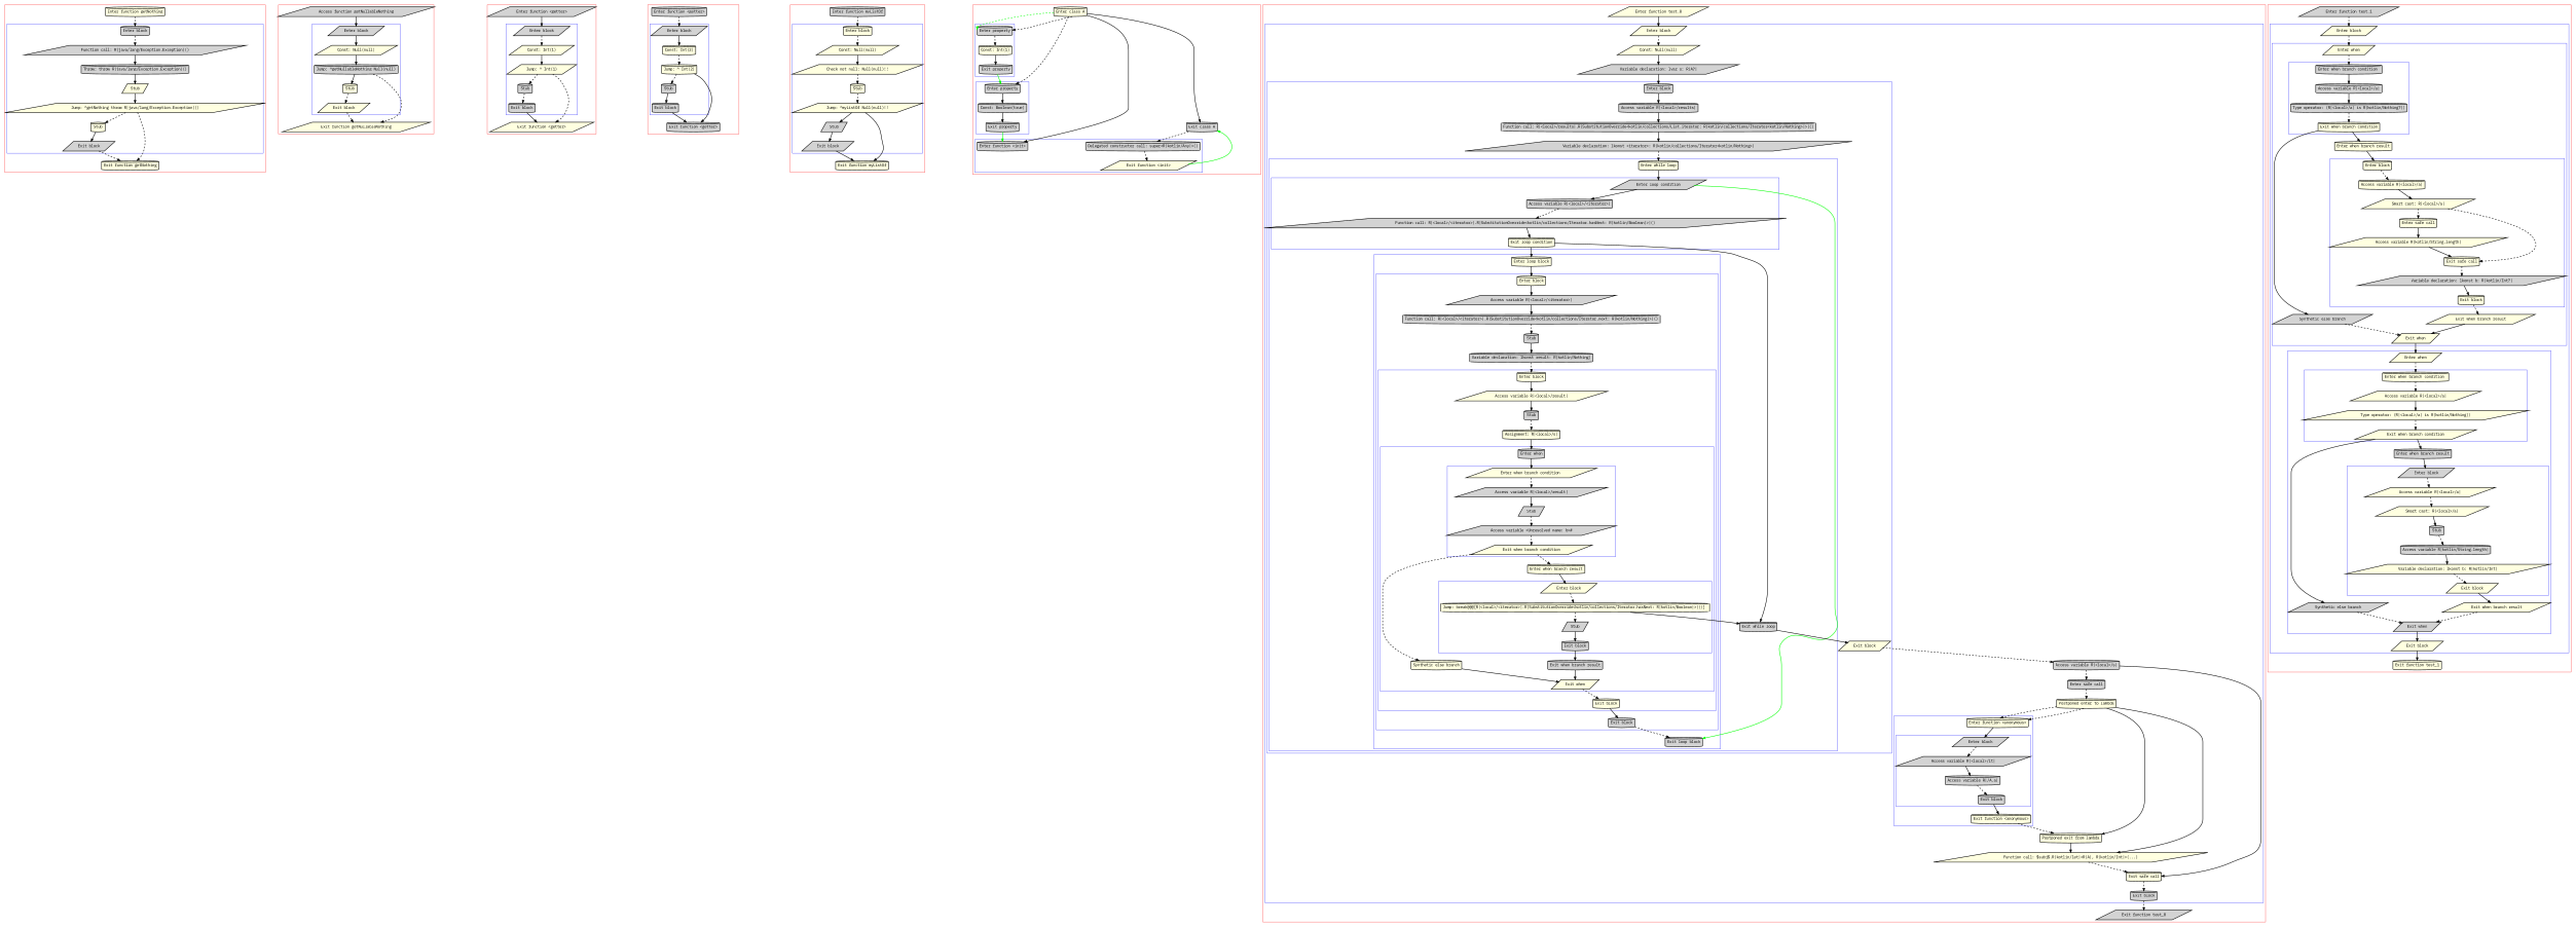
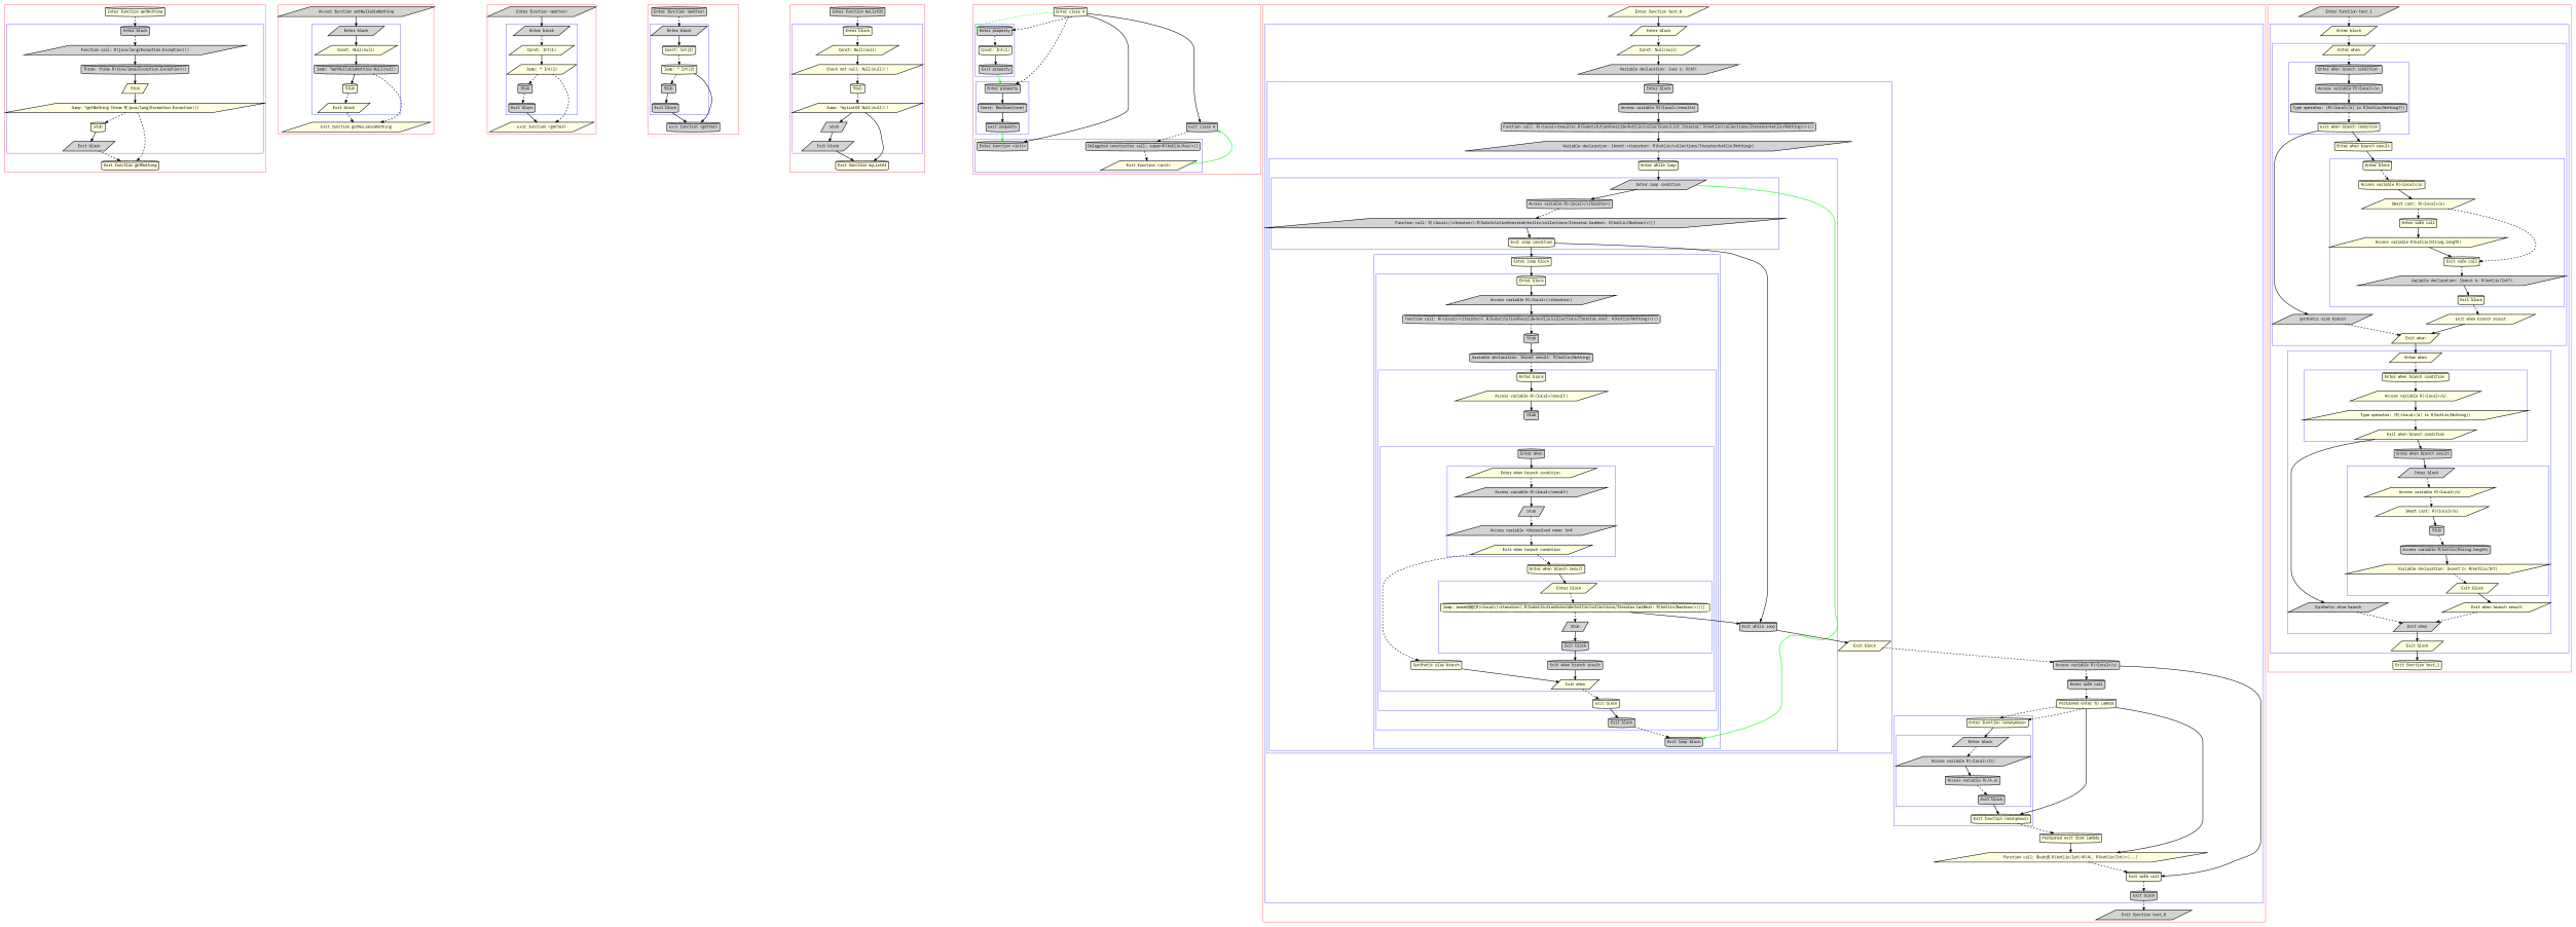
  digraph {
    fontname="IBM Plex Mono"
    nodesep=3
    node [fillcolor=lightyellow fontname="IBM Plex Mono" penwidth=2 shape=cylinder style=filled]
    edge [fontname="IBM Plex Mono" penwidth=2 style=dashed]
    n1 [fillcolor=lightgrey label="Enter block"]
    n2 [fillcolor=lightgrey label="Function call: R|java/lang/Exception.Exception|()" shape=parallelogram]
    n3 [fillcolor=lightgrey label="Throw: throw R|java/lang/Exception.Exception|()"]
    n4 [label=Stub shape=parallelogram]
    n5 [label="Jump: ^getNothing throw R|java/lang/Exception.Exception|()" shape=parallelogram]
    n6 [label=Stub]
    n7 [fillcolor=lightgrey label="Exit block" shape=parallelogram]
    n8 [label="Enter function getNothing"]
    n9 [label="Exit function getNothing"]
    n10 [fillcolor=lightgrey label="Enter block" shape=parallelogram]
    n11 [label="Const: Null(null)" shape=parallelogram]
    n12 [fillcolor=lightgrey label="Jump: ^getNullableNothing Null(null)"]
    n13 [label=Stub]
    n14 [label="Exit block" shape=parallelogram]
    n15 [fillcolor=lightgrey label="Access function getNullableNothing" shape=parallelogram]
    n16 [label="Exit function getNullableNothing" shape=parallelogram]
    n17 [fillcolor=lightgrey label="Enter block" shape=parallelogram]
    n18 [label="Const: Int(1)" shape=parallelogram]
    n19 [label="Jump: ^ Int(1)" shape=parallelogram]
    n20 [fillcolor=lightgrey label=Stub]
    n21 [fillcolor=lightgrey label="Exit block"]
    n22 [fillcolor=lightgrey label="Enter function <getter>" shape=parallelogram]
    n23 [label="Exit function <getter>" shape=parallelogram]
    n24 [fillcolor=lightgrey label="Enter block" shape=parallelogram]
    n25 [label="Const: Int(2)"]
    n26 [label="Jump: ^ Int(2)"]
    n27 [fillcolor=lightgrey label=Stub]
    n28 [fillcolor=lightgrey label="Exit block"]
    n29 [fillcolor=lightgrey label="Enter function <getter>"]
    n30 [fillcolor=lightgrey label="Exit function <getter>"]
    n31 [label="Enter block"]
    n32 [label="Const: Null(null)" shape=parallelogram]
    n33 [label="Check not null: Null(null)!!" shape=parallelogram]
    n34 [label=Stub]
    n35 [label="Jump: ^myListOf Null(null)!!" shape=parallelogram]
    n36 [fillcolor=lightgrey label=Stub shape=parallelogram]
    n37 [fillcolor=lightgrey label="Exit block" shape=parallelogram]
    n38 [fillcolor=lightgrey label="Enter function myListOf"]
    n39 [label="Exit function myListOf"]
    n40 [fillcolor=lightgrey label="Enter property"]
    n41 [label="Const: Int(1)"]
    n42 [fillcolor=lightgrey label="Exit property"]
    n43 [fillcolor=lightgrey label="Enter property"]
    n44 [fillcolor=lightgrey label="Const: Boolean(true)"]
    n45 [fillcolor=lightgrey label="Exit property"]
    n46 [fillcolor=lightgrey label="Enter function <init>"]
    n47 [fillcolor=lightgrey label="Delegated constructor call: super<R|kotlin/Any|>()"]
    n48 [label="Exit function <init>" shape=parallelogram]
    n49 [label="Enter class A"]
    n50 [fillcolor=lightgrey label="Exit class A"]
    n51 [fillcolor=lightgrey label="Enter loop condition" shape=parallelogram]
    n52 [fillcolor=lightgrey label="Access variable R|<local>/<iterator>|"]
    n53 [fillcolor=lightgrey label="Function call: R|<local>/<iterator>|.R|SubstitutionOverride<kotlin/collections/Iterator.hasNext: R|kotlin/Boolean|>|()" shape=parallelogram]
    n54 [label="Exit loop condition"]
    n55 [label="Enter when branch condition " shape=parallelogram]
    n56 [fillcolor=lightgrey label="Access variable R|<local>/result|" shape=parallelogram]
    n57 [fillcolor=lightgrey label=Stub shape=parallelogram]
    n58 [fillcolor=lightgrey label="Access variable <Unresolved name: b>#" shape=parallelogram]
    n59 [label="Exit when branch condition" shape=parallelogram]
    n60 [label="Enter block" shape=parallelogram]
    n61 [label="Jump: break@@@[R|<local>/<iterator>|.R|SubstitutionOverride<kotlin/collections/Iterator.hasNext: R|kotlin/Boolean|>|()] "]
    n62 [fillcolor=lightgrey label=Stub shape=parallelogram]
    n63 [fillcolor=lightgrey label="Exit block"]
    n64 [fillcolor=lightgrey label="Enter when"]
    n65 [label="Synthetic else branch"]
    n66 [label="Enter when branch result"]
    n67 [fillcolor=lightgrey label="Exit when branch result"]
    n68 [label="Exit when" shape=parallelogram]
    n69 [label="Enter block"]
    n70 [label="Access variable R|<local>/result|" shape=parallelogram]
    n71 [fillcolor=lightgrey label=Stub]
-   n72 [label="Assignment: R|<local>/s|"]
    n73 [label="Exit block"]
    n74 [label="Enter block"]
    n75 [fillcolor=lightgrey label="Access variable R|<local>/<iterator>|" shape=parallelogram]
    n76 [fillcolor=lightgrey label="Function call: R|<local>/<iterator>|.R|SubstitutionOverride<kotlin/collections/Iterator.next: R|kotlin/Nothing|>|()"]
    n77 [fillcolor=lightgrey label=Stub]
    n78 [fillcolor=lightgrey label="Variable declaration: lkonst result: R|kotlin/Nothing|"]
    n79 [fillcolor=lightgrey label="Exit block"]
    n80 [label="Enter loop block"]
    n81 [fillcolor=lightgrey label="Exit loop block"]
    n82 [label="Enter while loop"]
    n83 [fillcolor=lightgrey label="Exit while loop"]
    n84 [fillcolor=lightgrey label="Enter block"]
    n85 [fillcolor=lightgrey label="Access variable R|<local>/results|"]
    n86 [fillcolor=lightgrey label="Function call: R|<local>/results|.R|SubstitutionOverride<kotlin/collections/List.iterator: R|kotlin/collections/Iterator<kotlin/Nothing>|>|()"]
    n87 [fillcolor=lightgrey label="Variable declaration: lkonst <iterator>: R|kotlin/collections/Iterator<kotlin/Nothing>|" shape=parallelogram]
    n88 [label="Exit block" shape=parallelogram]
    n89 [fillcolor=lightgrey label="Enter block" shape=parallelogram]
    n90 [fillcolor=lightgrey label="Access variable R|<local>/it|" shape=parallelogram]
    n91 [fillcolor=lightgrey label="Access variable R|/A.a|"]
    n92 [fillcolor=lightgrey label="Exit block"]
    n93 [label="Enter function <anonymous>"]
    n94 [label="Exit function <anonymous>"]
    n95 [label="Enter block" shape=parallelogram]
    n96 [label="Const: Null(null)" shape=parallelogram]
    n97 [fillcolor=lightgrey label="Variable declaration: lvar s: R|A?|" shape=parallelogram]
    n98 [fillcolor=lightgrey label="Access variable R|<local>/s|"]
    n99 [fillcolor=lightgrey label="Enter safe call"]
    n100 [label="Postponed enter to lambda"]
    n101 [label="Postponed exit from lambda"]
    n102 [label="Function call: $subj$.R|kotlin/let|<R|A|, R|kotlin/Int|>(...)" shape=parallelogram]
    n103 [label="Exit safe call"]
    n104 [fillcolor=lightgrey label="Exit block"]
    n105 [label="Enter function test_0" shape=parallelogram]
    n106 [fillcolor=lightgrey label="Exit function test_0" shape=parallelogram]
    n107 [fillcolor=lightgrey label="Enter when branch condition "]
    n108 [fillcolor=lightgrey label="Access variable R|<local>/a|"]
    n109 [fillcolor=lightgrey label="Type operator: (R|<local>/a| is R|kotlin/Nothing?|)"]
    n110 [label="Exit when branch condition"]
    n111 [label="Enter block"]
    n112 [label="Access variable R|<local>/a|"]
    n113 [label="Smart cast: R|<local>/a|" shape=parallelogram]
    n114 [label="Enter safe call"]
    n115 [label="Access variable R|kotlin/String.length|" shape=parallelogram]
    n116 [label="Exit safe call"]
    n117 [fillcolor=lightgrey label="Variable declaration: lkonst b: R|kotlin/Int?|" shape=parallelogram]
    n118 [label="Exit block"]
    n119 [label="Enter when" shape=parallelogram]
    n120 [fillcolor=lightgrey label="Synthetic else branch" shape=parallelogram]
    n121 [label="Enter when branch result"]
    n122 [label="Exit when branch result" shape=parallelogram]
    n123 [label="Exit when" shape=parallelogram]
    n124 [label="Enter when branch condition "]
    n125 [label="Access variable R|<local>/a|" shape=parallelogram]
    n126 [label="Type operator: (R|<local>/a| is R|kotlin/Nothing|)" shape=parallelogram]
    n127 [label="Exit when branch condition" shape=parallelogram]
    n128 [fillcolor=lightgrey label="Enter block" shape=parallelogram]
    n129 [label="Access variable R|<local>/a|" shape=parallelogram]
    n130 [label="Smart cast: R|<local>/a|" shape=parallelogram]
    n131 [fillcolor=lightgrey label=Stub]
    n132 [fillcolor=lightgrey label="Access variable R|kotlin/String.length|"]
    n133 [label="Variable declaration: lkonst b: R|kotlin/Int|" shape=parallelogram]
    n134 [label="Exit block" shape=parallelogram]
    n135 [label="Enter when" shape=parallelogram]
    n136 [fillcolor=lightgrey label="Synthetic else branch" shape=parallelogram]
    n137 [fillcolor=lightgrey label="Enter when branch result"]
    n138 [label="Exit when branch result" shape=parallelogram]
    n139 [fillcolor=lightgrey label="Exit when" shape=parallelogram]
    n140 [label="Enter block" shape=parallelogram]
    n141 [label="Exit block" shape=parallelogram]
    n142 [fillcolor=lightgrey label="Enter function test_1" shape=parallelogram]
    n143 [label="Exit function test_1"]
    subgraph cluster_1 {
      color=red
      n8
      n9
      subgraph cluster_2 {
        color=blue
        n1
        n2
        n3
        n4
        n5
        n6
        n7
      }
    }
    subgraph cluster_3 {
      color=red
      n15
      n16
      subgraph cluster_4 {
        color=blue
        n10
        n11
        n12
        n13
        n14
      }
    }
    subgraph cluster_5 {
      color=red
      n22
      n23
      subgraph cluster_6 {
        color=blue
        n17
        n18
        n19
        n20
        n21
      }
    }
    subgraph cluster_7 {
      color=red
      n29
      n30
      subgraph cluster_8 {
        color=blue
        n24
        n25
        n26
        n27
        n28
      }
    }
    subgraph cluster_9 {
      color=red
      n38
      n39
      subgraph cluster_10 {
        color=blue
        n31
        n32
        n33
        n34
        n35
        n36
        n37
      }
    }
    subgraph cluster_11 {
      color=red
      n49
      n50
      subgraph cluster_12 {
        color=blue
        n40
        n41
        n42
      }
      subgraph cluster_13 {
        color=blue
        n43
        n44
        n45
      }
      subgraph cluster_14 {
        color=blue
        n46
        n47
        n48
      }
    }
    subgraph cluster_15 {
      color=red
      n105
      n106
      subgraph cluster_16 {
        color=blue
        n95
        n96
        n97
        n98
        n99
        n100
        n101
        n102
        n103
        n104
        subgraph cluster_17 {
          color=blue
          n84
          n85
          n86
          n87
          n88
          subgraph cluster_18 {
            color=blue
            n82
            n83
            subgraph cluster_19 {
              color=blue
              n51
              n52
              n53
              n54
            }
            subgraph cluster_20 {
              color=blue
              n80
              n81
              subgraph cluster_21 {
                color=blue
                n74
                n75
                n76
                n77
                n78
                n79
                subgraph cluster_22 {
                  color=blue
                  n69
                  n70
                  n71
-                 n72
                  n73
                  subgraph cluster_23 {
                    color=blue
                    n64
                    n65
                    n66
                    n67
                    n68
                    subgraph cluster_24 {
                      color=blue
                      n55
                      n56
                      n57
                      n58
                      n59
                    }
                    subgraph cluster_25 {
                      color=blue
                      n60
                      n61
                      n62
                      n63
                    }
                  }
                }
              }
            }
          }
        }
        subgraph cluster_26 {
          color=blue
          n93
          n94
          subgraph cluster_27 {
            color=blue
            n89
            n90
            n91
            n92
          }
        }
      }
    }
    subgraph cluster_28 {
      color=red
      n142
      n143
      subgraph cluster_29 {
        color=blue
        n140
        n141
        subgraph cluster_30 {
          color=blue
          n119
          n120
          n121
          n122
          n123
          subgraph cluster_31 {
            color=blue
            n107
            n108
            n109
            n110
          }
          subgraph cluster_32 {
            color=blue
            n111
            n112
            n113
            n114
            n115
            n116
            n117
            n118
          }
        }
        subgraph cluster_33 {
          color=blue
          n135
          n136
          n137
          n138
          n139
          subgraph cluster_34 {
            color=blue
            n124
            n125
            n126
            n127
          }
          subgraph cluster_35 {
            color=blue
            n128
            n129
            n130
            n131
            n132
            n133
            n134
          }
        }
      }
    }
    n1 -> n2
    n2 -> n3 [style=bold]
    n3 -> n4 [style=bold]
    n4 -> n5 [style=solid]
    n5 -> n6
    n5 -> n9
    n6 -> n7 [style=solid]
    n7 -> n9
    n8 -> n1
    n10 -> n11 [style=solid]
    n11 -> n12 [style=bold]
    n12 -> n13 [style=solid]
    n12 -> n16
    n13 -> n14
    n14 -> n16
    n15 -> n10 [style=solid]
    n17 -> n18
    n18 -> n19 [style=bold]
    n19 -> n20
    n19 -> n23
    n20 -> n21
    n21 -> n23 [style=solid]
    n22 -> n17 [style=solid]
    n24 -> n25 [style=bold]
    n25 -> n26
    n26 -> n27
    n26 -> n30 [style=bold]
    n27 -> n28 [style=solid]
    n28 -> n30 [style=bold]
    n29 -> n24
    n31 -> n32
    n32 -> n33 [style=solid]
    n33 -> n34
    n34 -> n35
    n35 -> n36 [style=solid]
    n35 -> n39 [style=solid]
    n36 -> n37 [style=solid]
    n37 -> n39 [style=bold]
    n38 -> n31
    n40 -> n41
    n41 -> n42 [style=solid]
    n42 -> n43 [color=green style=bold]
    n43 -> n44 [style=solid]
    n44 -> n45 [style=solid]
    n45 -> n46 [color=green style=bold]
    n47 -> n48
    n48 -> n50 [color=green style=bold]
    n49 -> n40 [color=green]
    n49 -> n40
    n49 -> n43
    n49 -> n46 [style=solid]
    n49 -> n50 [style=solid]
    n50 -> n47
    n51 -> n52 [style=bold]
    n51 -> n81 [color=green style=solid]
    n52 -> n53
    n53 -> n54 [style=bold]
    n54 -> n80 [style=solid]
    n54 -> n83 [style=bold]
    n55 -> n56
    n56 -> n57 [style=solid]
    n57 -> n58
    n58 -> n59
    n59 -> n65
    n59 -> n66
    n60 -> n61
    n61 -> n62
    n61 -> n83 [style=solid]
    n62 -> n63 [style=bold]
    n63 -> n67 [style=solid]
    n64 -> n55 [style=solid]
    n65 -> n68 [style=solid]
    n66 -> n60 [style=solid]
    n67 -> n68 [style=bold]
    n68 -> n73
    n69 -> n70 [style=solid]
    n70 -> n71 [style=solid]
-   n71 -> n72
-   n72 -> n64 [style=solid]
    n73 -> n79 [style=bold]
    n74 -> n75 [style=bold]
    n75 -> n76 [style=bold]
    n76 -> n77
    n77 -> n78 [style=bold]
    n78 -> n69
    n79 -> n81
    n80 -> n74 [style=bold]
    n82 -> n51 [style=bold]
    n83 -> n88 [style=solid]
    n84 -> n85 [style=bold]
    n85 -> n86 [style=bold]
    n86 -> n87 [style=bold]
    n87 -> n82
    n88 -> n98
    n89 -> n90
    n90 -> n91 [style=bold]
    n91 -> n92
    n92 -> n94 [style=solid]
    n93 -> n89 [style=bold]
    n94 -> n101
    n95 -> n96
    n96 -> n97 [style=solid]
    n97 -> n84 [style=solid]
    n98 -> n99
    n98 -> n103 [style=bold]
    n99 -> n100
    n100 -> n93
    n100 -> n93
-   n100 -> n101 [style=bold]
+   n100 -> n94 [style=bold]
    n100 -> n102 [style=solid]
    n101 -> n102 [style=solid]
    n102 -> n103
    n103 -> n104
    n104 -> n106
    n105 -> n95 [style=solid]
    n107 -> n108 [style=solid]
    n108 -> n109 [style=bold]
    n109 -> n110
    n110 -> n120 [style=solid]
    n110 -> n121 [style=bold]
    n111 -> n112
    n112 -> n113 [style=bold]
    n113 -> n114
    n113 -> n116
    n114 -> n115 [style=solid]
    n115 -> n116 [style=solid]
    n116 -> n117
    n117 -> n118 [style=solid]
    n118 -> n122
    n119 -> n107
    n120 -> n123
    n121 -> n111 [style=bold]
    n122 -> n123 [style=bold]
    n123 -> n135 [style=bold]
    n124 -> n125
    n125 -> n126 [style=solid]
    n126 -> n127
    n127 -> n136 [style=solid]
    n127 -> n137 [style=bold]
    n128 -> n129
    n129 -> n130
    n130 -> n131 [style=bold]
    n131 -> n132
    n132 -> n133 [style=bold]
    n133 -> n134
    n134 -> n138 [style=solid]
    n135 -> n124
    n136 -> n139
    n137 -> n128 [style=solid]
    n138 -> n139
    n139 -> n141 [style=bold]
    n140 -> n119
    n141 -> n143 [style=bold]
    n142 -> n140
  }
